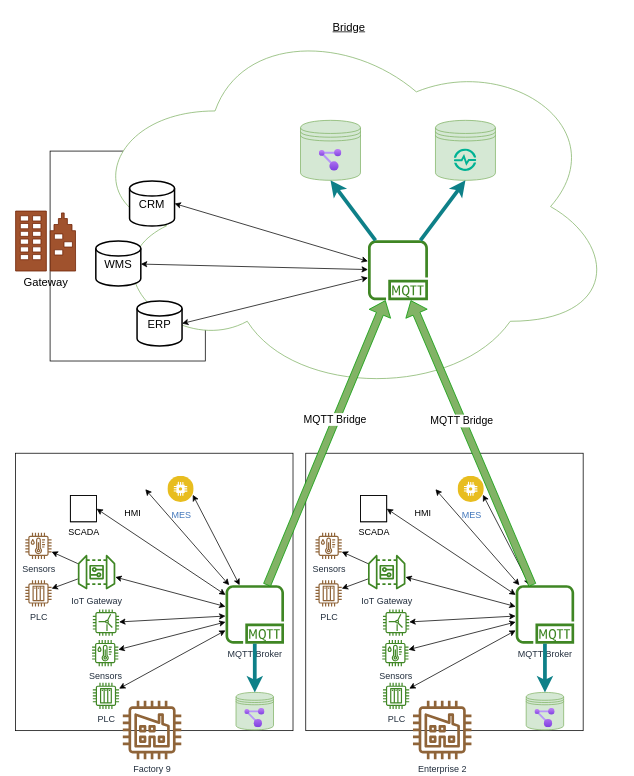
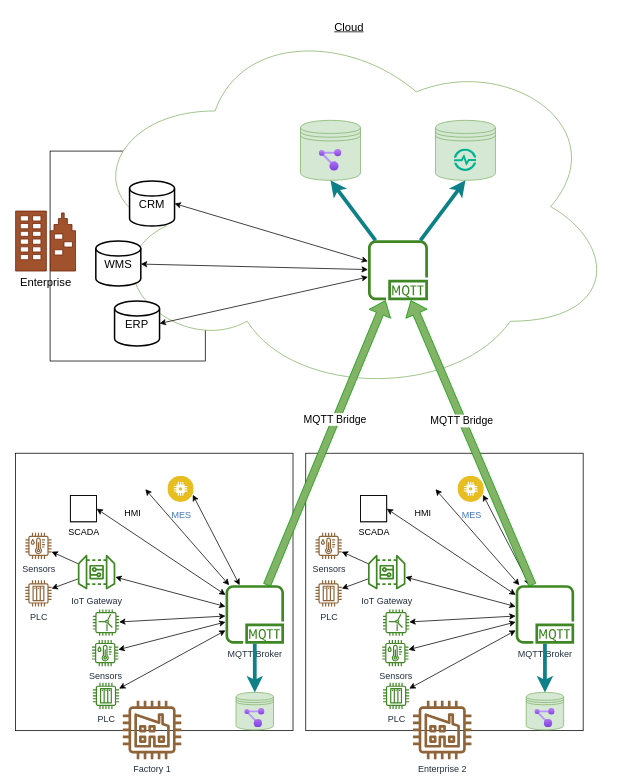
  <mxCell id="0" />
  <mxCell id="1" parent="0" />
  <mxCell id="2" value="" style="whiteSpace=wrap;html=1;aspect=fixed;" parent="1" vertex="1"><mxGeometry x="20" y="604" width="370" height="370" as="geometry" /></mxCell>
  <mxCell id="3" value="PLC" style="sketch=0;outlineConnect=0;fontColor=#232F3E;gradientColor=none;fillColor=#3F8624;strokeColor=none;dashed=0;verticalLabelPosition=bottom;verticalAlign=top;align=center;html=1;fontSize=12;fontStyle=0;aspect=fixed;pointerEvents=1;shape=mxgraph.aws4.iot_thing_plc;" parent="1" vertex="1"><mxGeometry x="123" y="910" width="35" height="35" as="geometry" /></mxCell>
  <mxCell id="4" value="Sensors&lt;br&gt;" style="sketch=0;outlineConnect=0;fontColor=#232F3E;gradientColor=none;fillColor=#3F8624;strokeColor=none;dashed=0;verticalLabelPosition=bottom;verticalAlign=top;align=center;html=1;fontSize=12;fontStyle=0;aspect=fixed;pointerEvents=1;shape=mxgraph.aws4.iot_thing_temperature_humidity_sensor;" parent="1" vertex="1"><mxGeometry x="122" y="853" width="35" height="35" as="geometry" /></mxCell>
- <mxCell id="5" value="Factory 9" style="sketch=0;outlineConnect=0;fontColor=#232F3E;gradientColor=none;fillColor=#8F6439;strokeColor=none;dashed=0;verticalLabelPosition=bottom;verticalAlign=top;align=center;html=1;fontSize=12;fontStyle=0;aspect=fixed;pointerEvents=1;shape=mxgraph.aws4.factory;" parent="1" vertex="1"><mxGeometry x="163" y="934" width="78" height="78" as="geometry" /></mxCell>
+ <mxCell id="5" value="Factory 1" style="sketch=0;outlineConnect=0;fontColor=#232F3E;gradientColor=none;fillColor=#8F6439;strokeColor=none;dashed=0;verticalLabelPosition=bottom;verticalAlign=top;align=center;html=1;fontSize=12;fontStyle=0;aspect=fixed;pointerEvents=1;shape=mxgraph.aws4.factory;" parent="1" vertex="1"><mxGeometry x="163" y="934" width="78" height="78" as="geometry" /></mxCell>
  <mxCell id="6" value="IoT Gateway" style="sketch=0;outlineConnect=0;fontColor=#232F3E;gradientColor=none;fillColor=#3F8624;strokeColor=none;dashed=0;verticalLabelPosition=bottom;verticalAlign=top;align=center;html=1;fontSize=12;fontStyle=0;aspect=fixed;pointerEvents=1;shape=mxgraph.aws4.iot_device_gateway;" parent="1" vertex="1"><mxGeometry x="103" y="737.5" width="50" height="50" as="geometry" /></mxCell>
  <mxCell id="7" value="" style="sketch=0;outlineConnect=0;fontColor=#232F3E;gradientColor=none;fillColor=#3F8624;strokeColor=none;dashed=0;verticalLabelPosition=bottom;verticalAlign=top;align=center;html=1;fontSize=12;fontStyle=0;aspect=fixed;pointerEvents=1;shape=mxgraph.aws4.windfarm;" parent="1" vertex="1"><mxGeometry x="123" y="812.5" width="35" height="35" as="geometry" /></mxCell>
  <mxCell id="8" value="PLC" style="sketch=0;outlineConnect=0;fontColor=#232F3E;gradientColor=none;fillColor=#8F6439;strokeColor=none;dashed=0;verticalLabelPosition=bottom;verticalAlign=top;align=center;html=1;fontSize=12;fontStyle=0;aspect=fixed;pointerEvents=1;shape=mxgraph.aws4.iot_thing_plc;" parent="1" vertex="1"><mxGeometry x="33" y="773.5" width="35" height="35" as="geometry" /></mxCell>
  <mxCell id="9" value="Sensors&lt;br&gt;" style="sketch=0;outlineConnect=0;fontColor=#232F3E;gradientColor=none;fillColor=#8F6439;strokeColor=none;dashed=0;verticalLabelPosition=bottom;verticalAlign=top;align=center;html=1;fontSize=12;fontStyle=0;aspect=fixed;pointerEvents=1;shape=mxgraph.aws4.iot_thing_temperature_humidity_sensor;" parent="1" vertex="1"><mxGeometry x="33" y="710" width="35" height="35" as="geometry" /></mxCell>
  <mxCell id="10" value="" style="endArrow=classic;startArrow=classic;html=1;rounded=0;" parent="1" source="4" target="17" edge="1"><mxGeometry width="50" height="50" relative="1" as="geometry"><mxPoint x="169" y="908" as="sourcePoint" /><mxPoint x="219" y="858" as="targetPoint" /></mxGeometry></mxCell>
  <mxCell id="11" value="" style="endArrow=classic;html=1;rounded=0;startArrow=classic;startFill=1;" parent="1" source="17" target="7" edge="1"><mxGeometry width="50" height="50" relative="1" as="geometry"><mxPoint x="369" y="870" as="sourcePoint" /><mxPoint x="419" y="820" as="targetPoint" /></mxGeometry></mxCell>
  <mxCell id="12" value="" style="endArrow=classic;html=1;rounded=0;" parent="1" source="6" target="8" edge="1"><mxGeometry width="50" height="50" relative="1" as="geometry"><mxPoint x="159" y="880" as="sourcePoint" /><mxPoint x="209" y="830" as="targetPoint" /></mxGeometry></mxCell>
  <mxCell id="13" value="" style="endArrow=classic;html=1;rounded=0;" parent="1" source="6" target="9" edge="1"><mxGeometry width="50" height="50" relative="1" as="geometry"><mxPoint x="173" y="721.084" as="sourcePoint" /><mxPoint x="84" y="742.741" as="targetPoint" /></mxGeometry></mxCell>
  <mxCell id="14" value="" style="endArrow=classic;html=1;rounded=0;startArrow=classic;startFill=1;" parent="1" source="17" target="6" edge="1"><mxGeometry width="50" height="50" relative="1" as="geometry"><mxPoint x="379" y="880" as="sourcePoint" /><mxPoint x="429" y="830" as="targetPoint" /></mxGeometry></mxCell>
  <mxCell id="15" value="" style="endArrow=classic;startArrow=classic;html=1;rounded=0;" parent="1" source="3" target="17" edge="1"><mxGeometry width="50" height="50" relative="1" as="geometry"><mxPoint x="84" y="883.863" as="sourcePoint" /><mxPoint x="309" y="837.105" as="targetPoint" /></mxGeometry></mxCell>
  <mxCell id="16" value="" style="group" parent="1" vertex="1" connectable="0"><mxGeometry x="300" y="780" width="78" height="193" as="geometry" /></mxCell>
  <mxCell id="17" value="MQTT Broker" style="sketch=0;outlineConnect=0;fontColor=#232F3E;gradientColor=none;fillColor=#3F8624;strokeColor=none;dashed=0;verticalLabelPosition=bottom;verticalAlign=top;align=center;html=1;fontSize=12;fontStyle=0;aspect=fixed;pointerEvents=1;shape=mxgraph.aws4.mqtt_protocol;" parent="16" vertex="1"><mxGeometry width="78" height="78" as="geometry" /></mxCell>
  <mxCell id="18" value="" style="shape=datastore;whiteSpace=wrap;html=1;fillColor=#d5e8d4;strokeColor=#82b366;" parent="16" vertex="1"><mxGeometry x="14" y="143" width="50" height="50" as="geometry" /></mxCell>
  <mxCell id="19" value="" style="aspect=fixed;html=1;points=[];align=center;image;fontSize=12;image=img/lib/azure2/management_governance/Resource_Graph_Explorer.svg;imageBackground=none;" parent="16" vertex="1"><mxGeometry x="25.5" y="164.21" width="27" height="25.79" as="geometry" /></mxCell>
  <mxCell id="20" value="" style="endArrow=classic;html=1;rounded=0;entryX=0.5;entryY=0;entryDx=0;entryDy=0;fillColor=#b0e3e6;strokeColor=#0e8088;strokeWidth=5;" parent="16" source="17" target="18" edge="1"><mxGeometry width="50" height="50" relative="1" as="geometry"><mxPoint x="270" y="470" as="sourcePoint" /><mxPoint x="320" y="420" as="targetPoint" /></mxGeometry></mxCell>
  <mxCell id="21" value="MES" style="aspect=fixed;perimeter=ellipsePerimeter;html=1;align=center;shadow=0;dashed=0;fontColor=#4277BB;labelBackgroundColor=#ffffff;fontSize=12;spacingTop=3;image;image=img/lib/ibm/applications/iot_application.svg;fillColor=#8F6439;" parent="1" vertex="1"><mxGeometry x="223" y="634.5" width="35" height="35" as="geometry" /></mxCell>
  <mxCell id="22" value="HMI" style="shape=image;html=1;verticalAlign=top;verticalLabelPosition=bottom;labelBackgroundColor=#ffffff;imageAspect=0;aspect=fixed;image=https://cdn0.iconfinder.com/data/icons/apple-apps/100/Apple_Stock-128.png;fillColor=#8F6439;" parent="1" vertex="1"><mxGeometry x="158" y="634.5" width="35" height="35" as="geometry" /></mxCell>
  <mxCell id="23" value="" style="endArrow=classic;html=1;rounded=0;startArrow=classic;startFill=1;entryX=1;entryY=0.5;entryDx=0;entryDy=0;" parent="1" source="17" target="22" edge="1"><mxGeometry width="50" height="50" relative="1" as="geometry"><mxPoint x="310" y="799.556" as="sourcePoint" /><mxPoint x="223" y="733.874" as="targetPoint" /></mxGeometry></mxCell>
  <mxCell id="24" value="" style="endArrow=classic;html=1;rounded=0;startArrow=classic;startFill=1;entryX=1;entryY=0.75;entryDx=0;entryDy=0;" parent="1" source="17" target="21" edge="1"><mxGeometry width="50" height="50" relative="1" as="geometry"><mxPoint x="333.285" y="790" as="sourcePoint" /><mxPoint x="287.551" y="676.5" as="targetPoint" /></mxGeometry></mxCell>
  <mxCell id="25" value="SCADA" style="shape=image;html=1;verticalAlign=top;verticalLabelPosition=bottom;labelBackgroundColor=#ffffff;imageAspect=0;aspect=fixed;image=https://cdn4.iconfinder.com/data/icons/essential-part-5/32/491-Control-128.png;fillColor=#8F6439;imageBackground=default;imageBorder=default;" parent="1" vertex="1"><mxGeometry x="93" y="660.5" width="35" height="35" as="geometry" /></mxCell>
  <mxCell id="26" value="" style="endArrow=classic;html=1;rounded=0;startArrow=classic;startFill=1;entryX=1;entryY=0.5;entryDx=0;entryDy=0;" parent="1" source="17" target="25" edge="1"><mxGeometry width="50" height="50" relative="1" as="geometry"><mxPoint x="315.799" y="790" as="sourcePoint" /><mxPoint x="203" y="657.5" as="targetPoint" /></mxGeometry></mxCell>
  <mxCell id="27" value="" style="whiteSpace=wrap;html=1;aspect=fixed;" parent="1" vertex="1"><mxGeometry x="407" y="604" width="370" height="370" as="geometry" /></mxCell>
  <mxCell id="28" value="PLC" style="sketch=0;outlineConnect=0;fontColor=#232F3E;gradientColor=none;fillColor=#3F8624;strokeColor=none;dashed=0;verticalLabelPosition=bottom;verticalAlign=top;align=center;html=1;fontSize=12;fontStyle=0;aspect=fixed;pointerEvents=1;shape=mxgraph.aws4.iot_thing_plc;" parent="1" vertex="1"><mxGeometry x="510" y="910" width="35" height="35" as="geometry" /></mxCell>
  <mxCell id="29" value="Sensors&lt;br&gt;" style="sketch=0;outlineConnect=0;fontColor=#232F3E;gradientColor=none;fillColor=#3F8624;strokeColor=none;dashed=0;verticalLabelPosition=bottom;verticalAlign=top;align=center;html=1;fontSize=12;fontStyle=0;aspect=fixed;pointerEvents=1;shape=mxgraph.aws4.iot_thing_temperature_humidity_sensor;" parent="1" vertex="1"><mxGeometry x="509" y="853" width="35" height="35" as="geometry" /></mxCell>
  <mxCell id="30" value="Enterprise 2" style="sketch=0;outlineConnect=0;fontColor=#232F3E;gradientColor=none;fillColor=#8F6439;strokeColor=none;dashed=0;verticalLabelPosition=bottom;verticalAlign=top;align=center;html=1;fontSize=12;fontStyle=0;aspect=fixed;pointerEvents=1;shape=mxgraph.aws4.factory;" parent="1" vertex="1"><mxGeometry x="550" y="934" width="78" height="78" as="geometry" /></mxCell>
  <mxCell id="31" value="IoT Gateway" style="sketch=0;outlineConnect=0;fontColor=#232F3E;gradientColor=none;fillColor=#3F8624;strokeColor=none;dashed=0;verticalLabelPosition=bottom;verticalAlign=top;align=center;html=1;fontSize=12;fontStyle=0;aspect=fixed;pointerEvents=1;shape=mxgraph.aws4.iot_device_gateway;" parent="1" vertex="1"><mxGeometry x="490" y="737.5" width="50" height="50" as="geometry" /></mxCell>
  <mxCell id="32" value="" style="sketch=0;outlineConnect=0;fontColor=#232F3E;gradientColor=none;fillColor=#3F8624;strokeColor=none;dashed=0;verticalLabelPosition=bottom;verticalAlign=top;align=center;html=1;fontSize=12;fontStyle=0;aspect=fixed;pointerEvents=1;shape=mxgraph.aws4.windfarm;" parent="1" vertex="1"><mxGeometry x="510" y="812.5" width="35" height="35" as="geometry" /></mxCell>
  <mxCell id="33" value="PLC" style="sketch=0;outlineConnect=0;fontColor=#232F3E;gradientColor=none;fillColor=#8F6439;strokeColor=none;dashed=0;verticalLabelPosition=bottom;verticalAlign=top;align=center;html=1;fontSize=12;fontStyle=0;aspect=fixed;pointerEvents=1;shape=mxgraph.aws4.iot_thing_plc;" parent="1" vertex="1"><mxGeometry x="420" y="773.5" width="35" height="35" as="geometry" /></mxCell>
  <mxCell id="34" value="Sensors&lt;br&gt;" style="sketch=0;outlineConnect=0;fontColor=#232F3E;gradientColor=none;fillColor=#8F6439;strokeColor=none;dashed=0;verticalLabelPosition=bottom;verticalAlign=top;align=center;html=1;fontSize=12;fontStyle=0;aspect=fixed;pointerEvents=1;shape=mxgraph.aws4.iot_thing_temperature_humidity_sensor;" parent="1" vertex="1"><mxGeometry x="420" y="710" width="35" height="35" as="geometry" /></mxCell>
  <mxCell id="35" value="" style="endArrow=classic;startArrow=classic;html=1;rounded=0;" parent="1" source="29" target="42" edge="1"><mxGeometry width="50" height="50" relative="1" as="geometry"><mxPoint x="556" y="908" as="sourcePoint" /><mxPoint x="606" y="858" as="targetPoint" /></mxGeometry></mxCell>
  <mxCell id="36" value="" style="endArrow=classic;html=1;rounded=0;startArrow=classic;startFill=1;" parent="1" source="42" target="32" edge="1"><mxGeometry width="50" height="50" relative="1" as="geometry"><mxPoint x="756" y="870" as="sourcePoint" /><mxPoint x="806" y="820" as="targetPoint" /></mxGeometry></mxCell>
  <mxCell id="37" value="" style="endArrow=classic;html=1;rounded=0;" parent="1" source="31" target="33" edge="1"><mxGeometry width="50" height="50" relative="1" as="geometry"><mxPoint x="546" y="880" as="sourcePoint" /><mxPoint x="596" y="830" as="targetPoint" /></mxGeometry></mxCell>
  <mxCell id="38" value="" style="endArrow=classic;html=1;rounded=0;" parent="1" source="31" target="34" edge="1"><mxGeometry width="50" height="50" relative="1" as="geometry"><mxPoint x="560" y="721.084" as="sourcePoint" /><mxPoint x="471" y="742.741" as="targetPoint" /></mxGeometry></mxCell>
  <mxCell id="39" value="" style="endArrow=classic;html=1;rounded=0;startArrow=classic;startFill=1;" parent="1" source="42" target="31" edge="1"><mxGeometry width="50" height="50" relative="1" as="geometry"><mxPoint x="766" y="880" as="sourcePoint" /><mxPoint x="816" y="830" as="targetPoint" /></mxGeometry></mxCell>
  <mxCell id="40" value="" style="endArrow=classic;startArrow=classic;html=1;rounded=0;" parent="1" source="28" target="42" edge="1"><mxGeometry width="50" height="50" relative="1" as="geometry"><mxPoint x="471" y="883.863" as="sourcePoint" /><mxPoint x="696" y="837.105" as="targetPoint" /></mxGeometry></mxCell>
  <mxCell id="41" value="" style="group" parent="1" vertex="1" connectable="0"><mxGeometry x="687" y="780" width="78" height="193" as="geometry" /></mxCell>
  <mxCell id="42" value="MQTT Broker" style="sketch=0;outlineConnect=0;fontColor=#232F3E;gradientColor=none;fillColor=#3F8624;strokeColor=none;dashed=0;verticalLabelPosition=bottom;verticalAlign=top;align=center;html=1;fontSize=12;fontStyle=0;aspect=fixed;pointerEvents=1;shape=mxgraph.aws4.mqtt_protocol;" parent="41" vertex="1"><mxGeometry width="78" height="78" as="geometry" /></mxCell>
  <mxCell id="43" value="" style="shape=datastore;whiteSpace=wrap;html=1;fillColor=#d5e8d4;strokeColor=#82b366;" parent="41" vertex="1"><mxGeometry x="14" y="143" width="50" height="50" as="geometry" /></mxCell>
  <mxCell id="44" value="" style="aspect=fixed;html=1;points=[];align=center;image;fontSize=12;image=img/lib/azure2/management_governance/Resource_Graph_Explorer.svg;imageBackground=none;" parent="41" vertex="1"><mxGeometry x="25.5" y="164.21" width="27" height="25.79" as="geometry" /></mxCell>
  <mxCell id="45" value="" style="endArrow=classic;html=1;rounded=0;entryX=0.5;entryY=0;entryDx=0;entryDy=0;fillColor=#b0e3e6;strokeColor=#0e8088;strokeWidth=5;" parent="41" source="42" target="43" edge="1"><mxGeometry width="50" height="50" relative="1" as="geometry"><mxPoint x="270" y="470" as="sourcePoint" /><mxPoint x="320" y="420" as="targetPoint" /></mxGeometry></mxCell>
  <mxCell id="46" value="MES" style="aspect=fixed;perimeter=ellipsePerimeter;html=1;align=center;shadow=0;dashed=0;fontColor=#4277BB;labelBackgroundColor=#ffffff;fontSize=12;spacingTop=3;image;image=img/lib/ibm/applications/iot_application.svg;fillColor=#8F6439;" parent="1" vertex="1"><mxGeometry x="610" y="634.5" width="35" height="35" as="geometry" /></mxCell>
  <mxCell id="47" value="HMI" style="shape=image;html=1;verticalAlign=top;verticalLabelPosition=bottom;labelBackgroundColor=#ffffff;imageAspect=0;aspect=fixed;image=https://cdn0.iconfinder.com/data/icons/apple-apps/100/Apple_Stock-128.png;fillColor=#8F6439;" parent="1" vertex="1"><mxGeometry x="545" y="634.5" width="35" height="35" as="geometry" /></mxCell>
  <mxCell id="48" value="" style="endArrow=classic;html=1;rounded=0;startArrow=classic;startFill=1;entryX=1;entryY=0.5;entryDx=0;entryDy=0;" parent="1" source="42" target="47" edge="1"><mxGeometry width="50" height="50" relative="1" as="geometry"><mxPoint x="697" y="799.556" as="sourcePoint" /><mxPoint x="610" y="733.874" as="targetPoint" /></mxGeometry></mxCell>
  <mxCell id="49" value="" style="endArrow=classic;html=1;rounded=0;startArrow=classic;startFill=1;entryX=1;entryY=0.75;entryDx=0;entryDy=0;" parent="1" source="42" target="46" edge="1"><mxGeometry width="50" height="50" relative="1" as="geometry"><mxPoint x="720.285" y="790" as="sourcePoint" /><mxPoint x="674.551" y="676.5" as="targetPoint" /></mxGeometry></mxCell>
  <mxCell id="50" value="SCADA" style="shape=image;html=1;verticalAlign=top;verticalLabelPosition=bottom;labelBackgroundColor=#ffffff;imageAspect=0;aspect=fixed;image=https://cdn4.iconfinder.com/data/icons/essential-part-5/32/491-Control-128.png;fillColor=#8F6439;imageBackground=default;imageBorder=default;" parent="1" vertex="1"><mxGeometry x="480" y="660.5" width="35" height="35" as="geometry" /></mxCell>
  <mxCell id="51" value="" style="endArrow=classic;html=1;rounded=0;startArrow=classic;startFill=1;entryX=1;entryY=0.5;entryDx=0;entryDy=0;" parent="1" source="42" target="50" edge="1"><mxGeometry width="50" height="50" relative="1" as="geometry"><mxPoint x="702.799" y="790" as="sourcePoint" /><mxPoint x="590" y="657.5" as="targetPoint" /></mxGeometry></mxCell>
  <mxCell id="52" value="" style="whiteSpace=wrap;html=1;" vertex="1" parent="1"><mxGeometry x="66" y="201" width="207" height="280" as="geometry" /></mxCell>
- <mxCell id="53" value="&lt;font color=&quot;#000000&quot; style=&quot;font-size: 15px&quot;&gt;Gateway&lt;/font&gt;" style="verticalLabelPosition=bottom;html=1;verticalAlign=top;align=center;strokeColor=#6D1F00;fillColor=#a0522d;shape=mxgraph.azure.enterprise;pointerEvents=1;fontColor=#ffffff;" vertex="1" parent="1"><mxGeometry x="20" y="281" width="80" height="80" as="geometry" /></mxCell>
- <mxCell id="54" value="&lt;u&gt;&lt;font style=&quot;font-size: 15px&quot;&gt;Bridge&lt;/font&gt;&lt;/u&gt;" style="ellipse;shape=cloud;whiteSpace=wrap;html=1;fontSize=15;fontColor=#000000;strokeColor=#82B366;verticalAlign=top;" vertex="1" parent="1"><mxGeometry x="107" y="20" width="716" height="510" as="geometry" /></mxCell>
+ <mxCell id="53" value="&lt;font color=&quot;#000000&quot; style=&quot;font-size: 15px&quot;&gt;Enterprise&lt;/font&gt;" style="verticalLabelPosition=bottom;html=1;verticalAlign=top;align=center;strokeColor=#6D1F00;fillColor=#a0522d;shape=mxgraph.azure.enterprise;pointerEvents=1;fontColor=#ffffff;" vertex="1" parent="1"><mxGeometry x="20" y="281" width="80" height="80" as="geometry" /></mxCell>
+ <mxCell id="54" value="&lt;u&gt;&lt;font style=&quot;font-size: 15px&quot;&gt;Cloud&lt;/font&gt;&lt;/u&gt;" style="ellipse;shape=cloud;whiteSpace=wrap;html=1;fontSize=15;fontColor=#000000;strokeColor=#82B366;verticalAlign=top;" vertex="1" parent="1"><mxGeometry x="107" y="20" width="716" height="510" as="geometry" /></mxCell>
  <mxCell id="55" value="CRM" style="strokeWidth=2;html=1;shape=mxgraph.flowchart.database;whiteSpace=wrap;fontSize=15;fontColor=#000000;" vertex="1" parent="1"><mxGeometry x="172" y="241" width="60" height="60" as="geometry" /></mxCell>
  <mxCell id="56" value="WMS" style="strokeWidth=2;html=1;shape=mxgraph.flowchart.database;whiteSpace=wrap;fontSize=15;fontColor=#000000;" vertex="1" parent="1"><mxGeometry x="127" y="321" width="60" height="60" as="geometry" /></mxCell>
- <mxCell id="57" value="ERP" style="strokeWidth=2;html=1;shape=mxgraph.flowchart.database;whiteSpace=wrap;fontSize=15;fontColor=#000000;" vertex="1" parent="1"><mxGeometry x="182" y="401" width="60" height="60" as="geometry" /></mxCell>
+ <mxCell id="57" value="ERP" style="strokeWidth=2;html=1;shape=mxgraph.flowchart.database;whiteSpace=wrap;fontSize=15;fontColor=#000000;" vertex="1" parent="1"><mxGeometry x="152" y="401" width="60" height="60" as="geometry" /></mxCell>
  <mxCell id="58" value="" style="sketch=0;outlineConnect=0;fontColor=#232F3E;gradientColor=none;fillColor=#3F8624;strokeColor=none;dashed=0;verticalLabelPosition=bottom;verticalAlign=top;align=center;html=1;fontSize=12;fontStyle=0;aspect=fixed;pointerEvents=1;shape=mxgraph.aws4.mqtt_protocol;" parent="1" vertex="1"><mxGeometry x="490" y="320" width="80" height="80" as="geometry" /></mxCell>
  <mxCell id="59" value="" style="group" vertex="1" connectable="0" parent="1"><mxGeometry x="400" y="160" width="80" height="80" as="geometry" /></mxCell>
  <mxCell id="60" value="" style="group" vertex="1" connectable="0" parent="59"><mxGeometry width="80" height="80" as="geometry" /></mxCell>
  <mxCell id="61" value="" style="shape=datastore;whiteSpace=wrap;html=1;fillColor=#d5e8d4;strokeColor=#82b366;" vertex="1" parent="60"><mxGeometry width="80" height="80" as="geometry" /></mxCell>
  <mxCell id="62" value="" style="html=1;points=[];align=center;image;fontSize=12;image=img/lib/azure2/management_governance/Resource_Graph_Explorer.svg;imageBackground=none;aspect=fixed;" vertex="1" parent="60"><mxGeometry x="25" y="38" width="30" height="30" as="geometry" /></mxCell>
  <mxCell id="63" value="" style="shape=flexArrow;endArrow=classic;html=1;rounded=0;fontSize=15;fontColor=#000000;fillColor=#82B366;strokeColor=#009900;" edge="1" parent="1" source="17" target="58"><mxGeometry width="50" height="50" relative="1" as="geometry"><mxPoint x="445" y="450" as="sourcePoint" /><mxPoint x="495" y="400" as="targetPoint" /></mxGeometry></mxCell>
  <mxCell id="64" value="MQTT Bridge" style="edgeLabel;html=1;align=center;verticalAlign=middle;resizable=0;points=[];fontSize=14;fontColor=#000000;" vertex="1" connectable="0" parent="63"><mxGeometry x="0.161" y="2" relative="1" as="geometry"><mxPoint as="offset" /></mxGeometry></mxCell>
  <mxCell id="65" value="" style="shape=flexArrow;endArrow=classic;html=1;rounded=0;fontSize=15;fontColor=#000000;fillColor=#82B366;strokeColor=#009900;" edge="1" parent="1" source="42" target="58"><mxGeometry width="50" height="50" relative="1" as="geometry"><mxPoint x="365.229" y="790" as="sourcePoint" /><mxPoint x="523.355" y="410" as="targetPoint" /></mxGeometry></mxCell>
  <mxCell id="66" value="MQTT Bridge" style="edgeLabel;html=1;align=center;verticalAlign=middle;resizable=0;points=[];fontSize=14;fontColor=#000000;" vertex="1" connectable="0" parent="65"><mxGeometry x="0.158" y="1" relative="1" as="geometry"><mxPoint as="offset" /></mxGeometry></mxCell>
  <mxCell id="67" value="" style="endArrow=classic;html=1;rounded=0;startArrow=classic;startFill=1;entryX=1;entryY=0.5;entryDx=0;entryDy=0;entryPerimeter=0;" edge="1" parent="1" source="58" target="57"><mxGeometry width="50" height="50" relative="1" as="geometry"><mxPoint x="362.476" y="560.48" as="sourcePoint" /><mxPoint x="300" y="440.004" as="targetPoint" /></mxGeometry></mxCell>
  <mxCell id="68" value="" style="endArrow=classic;html=1;rounded=0;startArrow=classic;startFill=1;" edge="1" parent="1" source="58" target="56"><mxGeometry width="50" height="50" relative="1" as="geometry"><mxPoint x="500" y="371.258" as="sourcePoint" /><mxPoint x="222" y="380" as="targetPoint" /></mxGeometry></mxCell>
  <mxCell id="69" value="" style="endArrow=classic;html=1;rounded=0;startArrow=classic;startFill=1;entryX=1;entryY=0.5;entryDx=0;entryDy=0;entryPerimeter=0;" edge="1" parent="1" source="58" target="55"><mxGeometry width="50" height="50" relative="1" as="geometry"><mxPoint x="500" y="361.954" as="sourcePoint" /><mxPoint x="222" y="306.034" as="targetPoint" /></mxGeometry></mxCell>
  <mxCell id="70" value="" style="group" vertex="1" connectable="0" parent="1"><mxGeometry x="580" y="160" width="80" height="80" as="geometry" /></mxCell>
  <mxCell id="71" value="" style="shape=datastore;whiteSpace=wrap;html=1;fillColor=#d5e8d4;strokeColor=#82b366;" vertex="1" parent="70"><mxGeometry width="80" height="80" as="geometry" /></mxCell>
  <mxCell id="72" value="" style="sketch=0;html=1;points=[];align=center;image;fontSize=12;image=img/lib/mscae/Time_Series_Insights_environments.svg;fontColor=#000000;strokeColor=#82B366;aspect=fixed;" vertex="1" parent="70"><mxGeometry x="25" y="38" width="30" height="30" as="geometry" /></mxCell>
  <mxCell id="73" value="" style="endArrow=classic;html=1;rounded=0;entryX=0.5;entryY=1;entryDx=0;entryDy=0;strokeWidth=5;fillColor=#b0e3e6;strokeColor=#0e8088;" edge="1" parent="1" source="58" target="71"><mxGeometry width="50" height="50" relative="1" as="geometry"><mxPoint x="893" y="539" as="sourcePoint" /><mxPoint x="893" y="604" as="targetPoint" /></mxGeometry></mxCell>
  <mxCell id="74" value="" style="endArrow=classic;html=1;rounded=0;entryX=0.5;entryY=1;entryDx=0;entryDy=0;strokeWidth=5;fillColor=#b0e3e6;strokeColor=#0e8088;" edge="1" parent="1" source="58" target="61"><mxGeometry width="50" height="50" relative="1" as="geometry"><mxPoint x="570" y="330" as="sourcePoint" /><mxPoint x="630" y="250" as="targetPoint" /></mxGeometry></mxCell>
